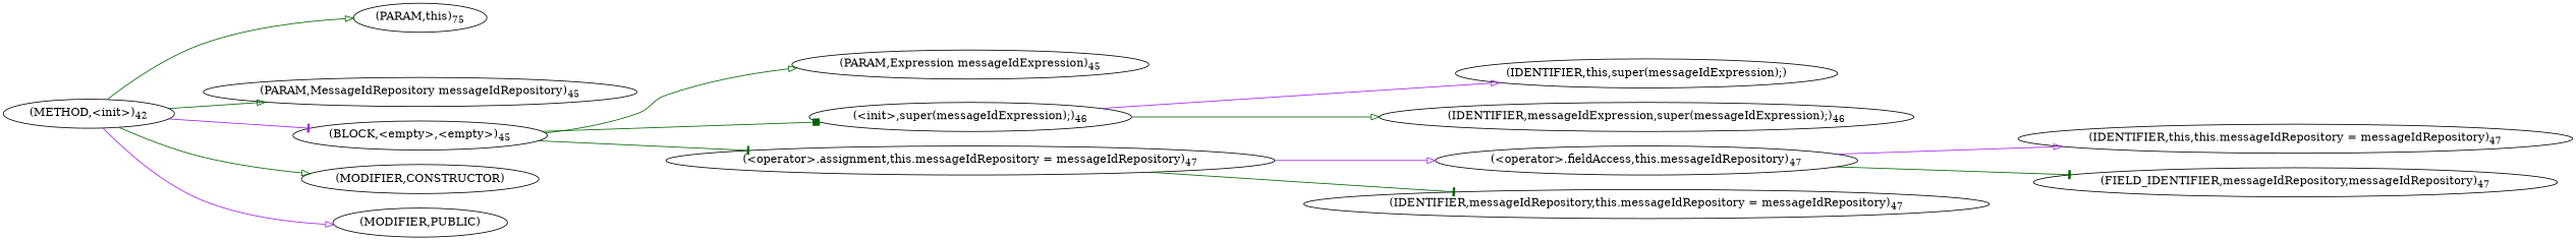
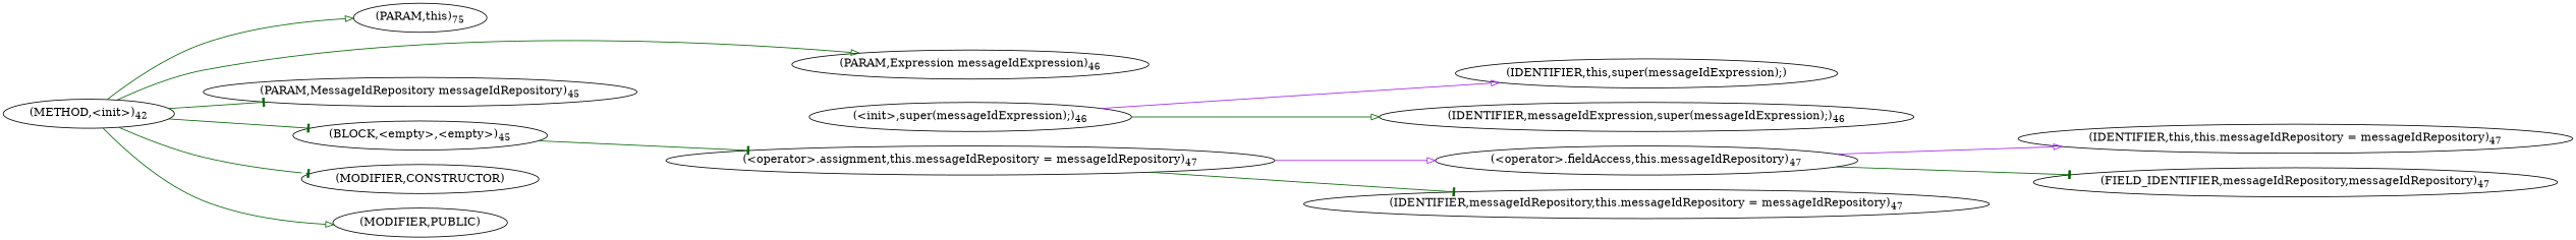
  digraph {
    rankdir=LR
    edge [arrowhead=onormal color=darkgreen]
    n1 [label=<(METHOD,&lt;init&gt;)<SUB>42</SUB>>]
    n2 [label=<(PARAM,this)<SUB>75</SUB>>]
-   n3 [label=<(PARAM,Expression messageIdExpression)<SUB>45</SUB>>]
+   n3 [label=<(PARAM,Expression messageIdExpression)<SUB>46</SUB>>]
    n4 [label=<(PARAM,MessageIdRepository messageIdRepository)<SUB>45</SUB>>]
    n5 [label=<(BLOCK,&lt;empty&gt;,&lt;empty&gt;)<SUB>45</SUB>>]
    n6 [label=<(MODIFIER,CONSTRUCTOR)>]
    n7 [label=<(MODIFIER,PUBLIC)>]
    n8 [label=<(&lt;init&gt;,super(messageIdExpression);)<SUB>46</SUB>>]
    n9 [label=<(&lt;operator&gt;.assignment,this.messageIdRepository = messageIdRepository)<SUB>47</SUB>>]
    n10 [label=<(IDENTIFIER,this,super(messageIdExpression);)>]
    n11 [label=<(IDENTIFIER,messageIdExpression,super(messageIdExpression);)<SUB>46</SUB>>]
    n12 [label=<(&lt;operator&gt;.fieldAccess,this.messageIdRepository)<SUB>47</SUB>>]
    n13 [label=<(IDENTIFIER,messageIdRepository,this.messageIdRepository = messageIdRepository)<SUB>47</SUB>>]
    n14 [label=<(IDENTIFIER,this,this.messageIdRepository = messageIdRepository)<SUB>47</SUB>>]
    n15 [label=<(FIELD_IDENTIFIER,messageIdRepository,messageIdRepository)<SUB>47</SUB>>]
    n1 -> n2
-   n5 -> n3
-   n1 -> n4
-   n1 -> n5 [arrowhead=tee color=purple]
-   n1 -> n6
-   n1 -> n7 [color=purple]
-   n5 -> n8 [arrowhead=box]
+   n1 -> n3
+   n1 -> n4 [arrowhead=tee]
+   n1 -> n5 [arrowhead=tee]
+   n1 -> n6 [arrowhead=tee]
+   n1 -> n7
    n5 -> n9 [arrowhead=tee]
    n8 -> n10 [color=purple]
    n8 -> n11
    n9 -> n12 [color=purple]
    n9 -> n13 [arrowhead=tee]
    n12 -> n14 [color=purple]
    n12 -> n15 [arrowhead=tee]
  }
